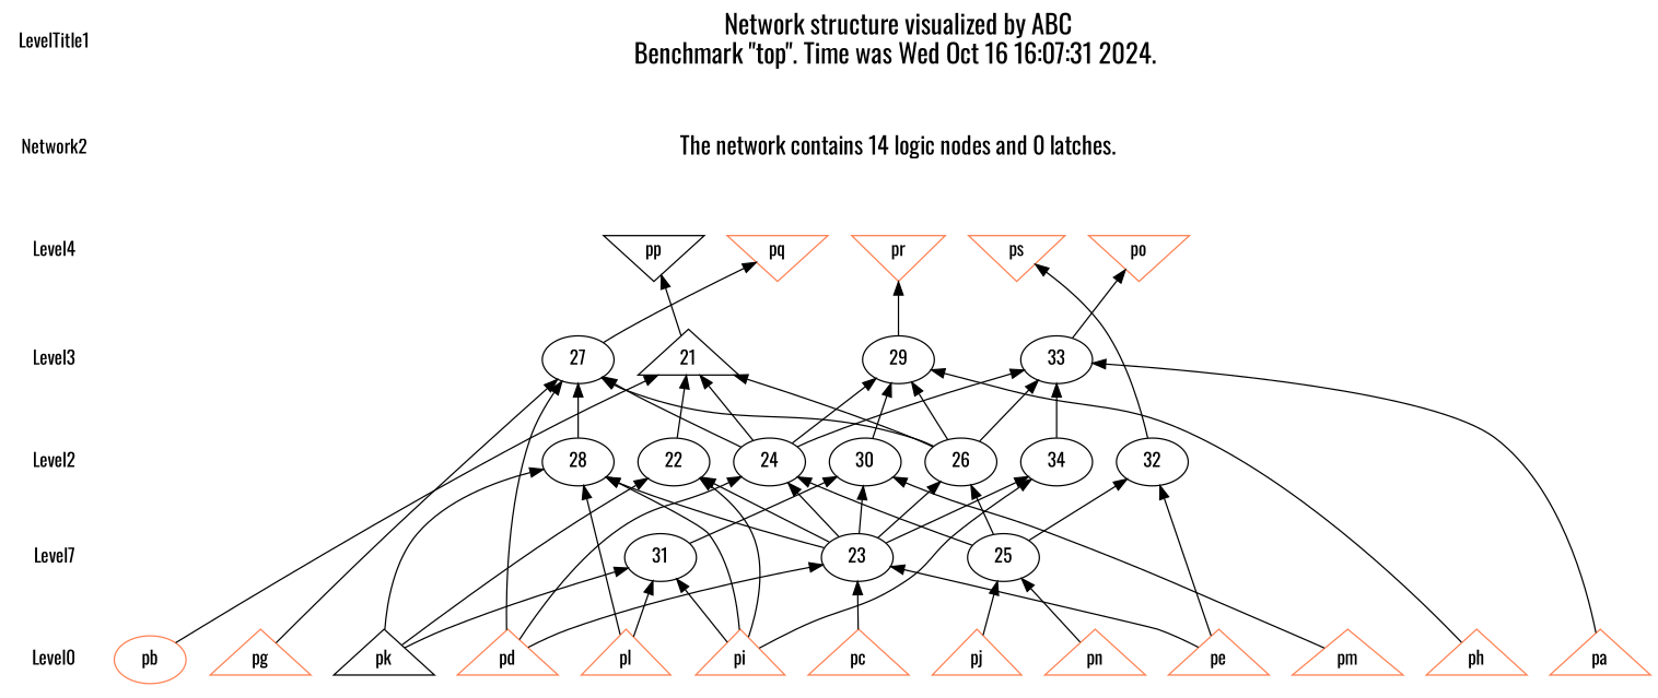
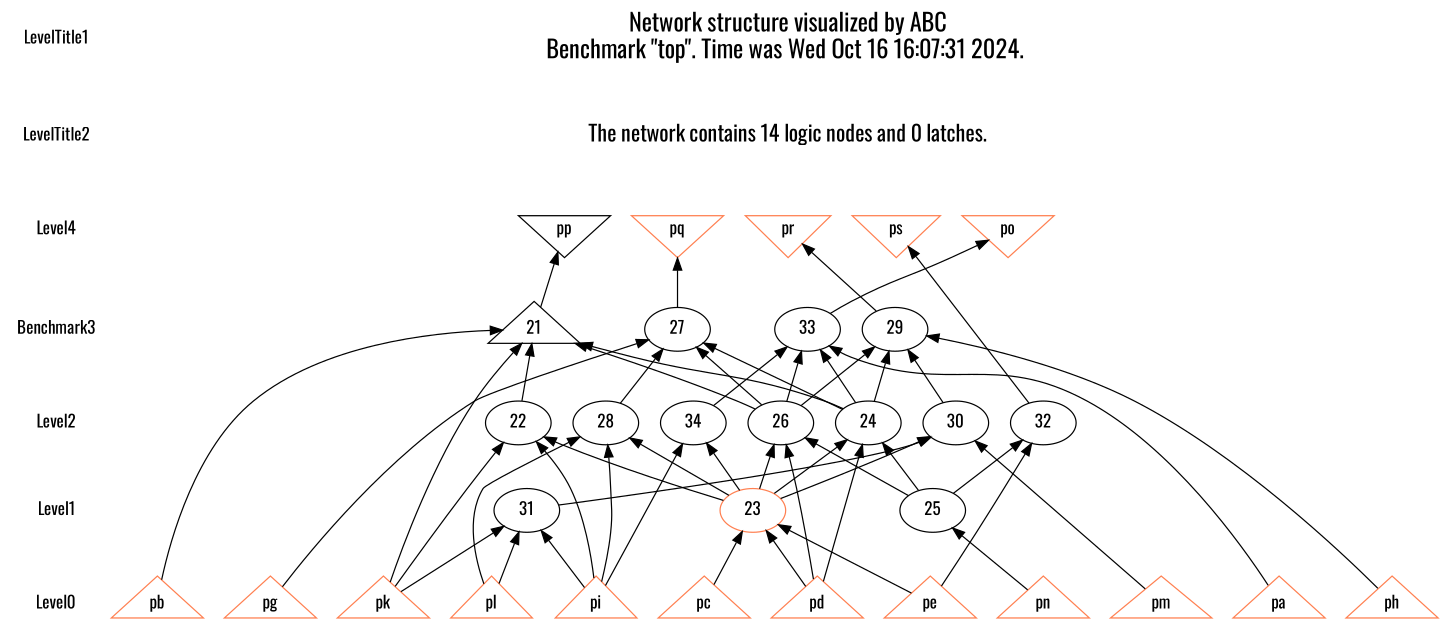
  digraph {
    fontname=Oswald
    node [fontname=Oswald shape=triangle]
    edge [dir=back fontname=Oswald style=solid]
    LevelTitle1 [shape=plaintext]
-   LevelTitle2 [shape=plaintext label=Network2]
+   LevelTitle2 [shape=plaintext]
    Level4 [shape=plaintext]
-   Level3 [shape=plaintext]
+   Level3 [shape=plaintext label=Benchmark3]
    Level2 [shape=plaintext]
-   Level1 [shape=plaintext label=Level7]
+   Level1 [shape=plaintext]
    Level0 [shape=plaintext]
    n8 [fontsize=20 label="Network structure visualized by ABC\nBenchmark \"top\". Time was Wed Oct 16 16:07:31 2024. " shape=plaintext]
    n9 [fontsize=18 label="The network contains 14 logic nodes and 0 latches.\n" shape=plaintext]
    n10 [color=black fillcolor=coral label=pp shape=invtriangle]
    n11 [color=coral fillcolor=coral label=pq shape=invtriangle]
    n12 [color=coral fillcolor=coral label=pr shape=invtriangle]
    n13 [color=coral fillcolor=coral label=ps shape=invtriangle]
    n14 [color=coral fillcolor=coral label=po shape=invtriangle]
    n15 [label="21\n"]
    n16 [label="27\n" shape=ellipse]
    n17 [label="29\n" shape=ellipse]
    n18 [label="33\n" shape=ellipse]
    n19 [label="22\n" shape=ellipse]
    n20 [label="24\n" shape=ellipse]
    n21 [label="26\n" shape=ellipse]
    n22 [label="28\n" shape=ellipse]
    n23 [label="30\n" shape=ellipse]
    n24 [label="32\n" shape=ellipse]
    n25 [label="34\n" shape=ellipse]
-   n26 [label="23\n" shape=ellipse]
+   n26 [label="23\n" shape=ellipse color=coral]
    n27 [label="25\n" shape=ellipse]
    n28 [label="31\n" shape=ellipse]
    n29 [color=coral fillcolor=coral label=pa]
-   n30 [color=coral fillcolor=coral label=pb shape=ellipse]
+   n30 [color=coral fillcolor=coral label=pb]
    n31 [color=coral fillcolor=coral label=pc]
    n32 [color=coral fillcolor=coral label=pd]
    n33 [color=coral fillcolor=coral label=pe]
    n34 [color=coral fillcolor=coral label=pg]
    n35 [color=coral fillcolor=coral label=ph]
    n36 [color=coral fillcolor=coral label=pi]
-   n37 [color=coral fillcolor=coral label=pj]
-   n38 [color=black fillcolor=coral label=pk]
+   n38 [color=coral fillcolor=coral label=pk]
    n39 [color=coral fillcolor=coral label=pl]
    n40 [color=coral fillcolor=coral label=pm]
    n41 [color=coral fillcolor=coral label=pn]
    subgraph sub_1 {
      LevelTitle1
      LevelTitle2
      Level4
      Level3
      Level2
      Level1
      Level0
    }
    subgraph sub_2 {
      rank=same
      LevelTitle1
      n8
    }
    subgraph sub_3 {
      rank=same
      LevelTitle2
      n9
    }
    subgraph sub_4 {
      rank=same
      Level4
      n10
      n11
      n12
      n13
      n14
    }
    subgraph sub_5 {
      rank=same
      Level3
      n15
      n16
      n17
      n18
    }
    subgraph sub_6 {
      rank=same
      Level2
      n19
      n20
      n21
      n22
      n23
      n24
      n25
    }
    subgraph sub_7 {
      rank=same
      Level1
      n26
      n27
      n28
    }
    subgraph sub_8 {
      rank=same
      Level0
      n29
      n30
      n31
      n32
      n33
      n34
      n35
      n36
-     n37
      n38
      n39
      n40
      n41
    }
    LevelTitle1 -> LevelTitle2 [style=invis]
    LevelTitle2 -> Level4 [style=invis]
    Level4 -> Level3 [style=invis]
    Level3 -> Level2 [style=invis]
    Level2 -> Level1 [style=invis]
    Level1 -> Level0 [style=invis]
    n8 -> n9 [style=invis]
    n9 -> n10 [style=invis]
    n9 -> n11 [style=invis]
    n9 -> n12 [style=invis]
    n9 -> n13 [style=invis]
    n9 -> n14 [style=invis]
    n10 -> n11 [style=invis]
    n10 -> n15
    n11 -> n12 [style=invis]
    n11 -> n16
    n12 -> n13 [style=invis]
    n12 -> n17
    n13 -> n14 [style=invis]
    n13 -> n24
    n14 -> n18
    n15 -> n19
    n15 -> n20
    n15 -> n21
    n15 -> n30
    n16 -> n20
    n16 -> n21
    n16 -> n22
    n16 -> n34
    n17 -> n20
    n17 -> n21
    n17 -> n23
    n17 -> n35
    n18 -> n20
    n18 -> n21
    n18 -> n25
    n18 -> n29
    n19 -> n26
    n19 -> n36
    n19 -> n38
    n20 -> n26
    n20 -> n27
    n20 -> n32
    n21 -> n26
    n21 -> n27
-   n16 -> n32
+   n21 -> n32
    n22 -> n26
    n22 -> n36
-   n22 -> n38
+   n15 -> n38
    n22 -> n39
    n23 -> n26
    n23 -> n28
    n23 -> n40
    n24 -> n27
    n24 -> n33
    n25 -> n26
    n25 -> n36
    n26 -> n31
    n26 -> n32
    n26 -> n33
-   n27 -> n37
    n27 -> n41
    n28 -> n36
    n28 -> n38
    n28 -> n39
  }
